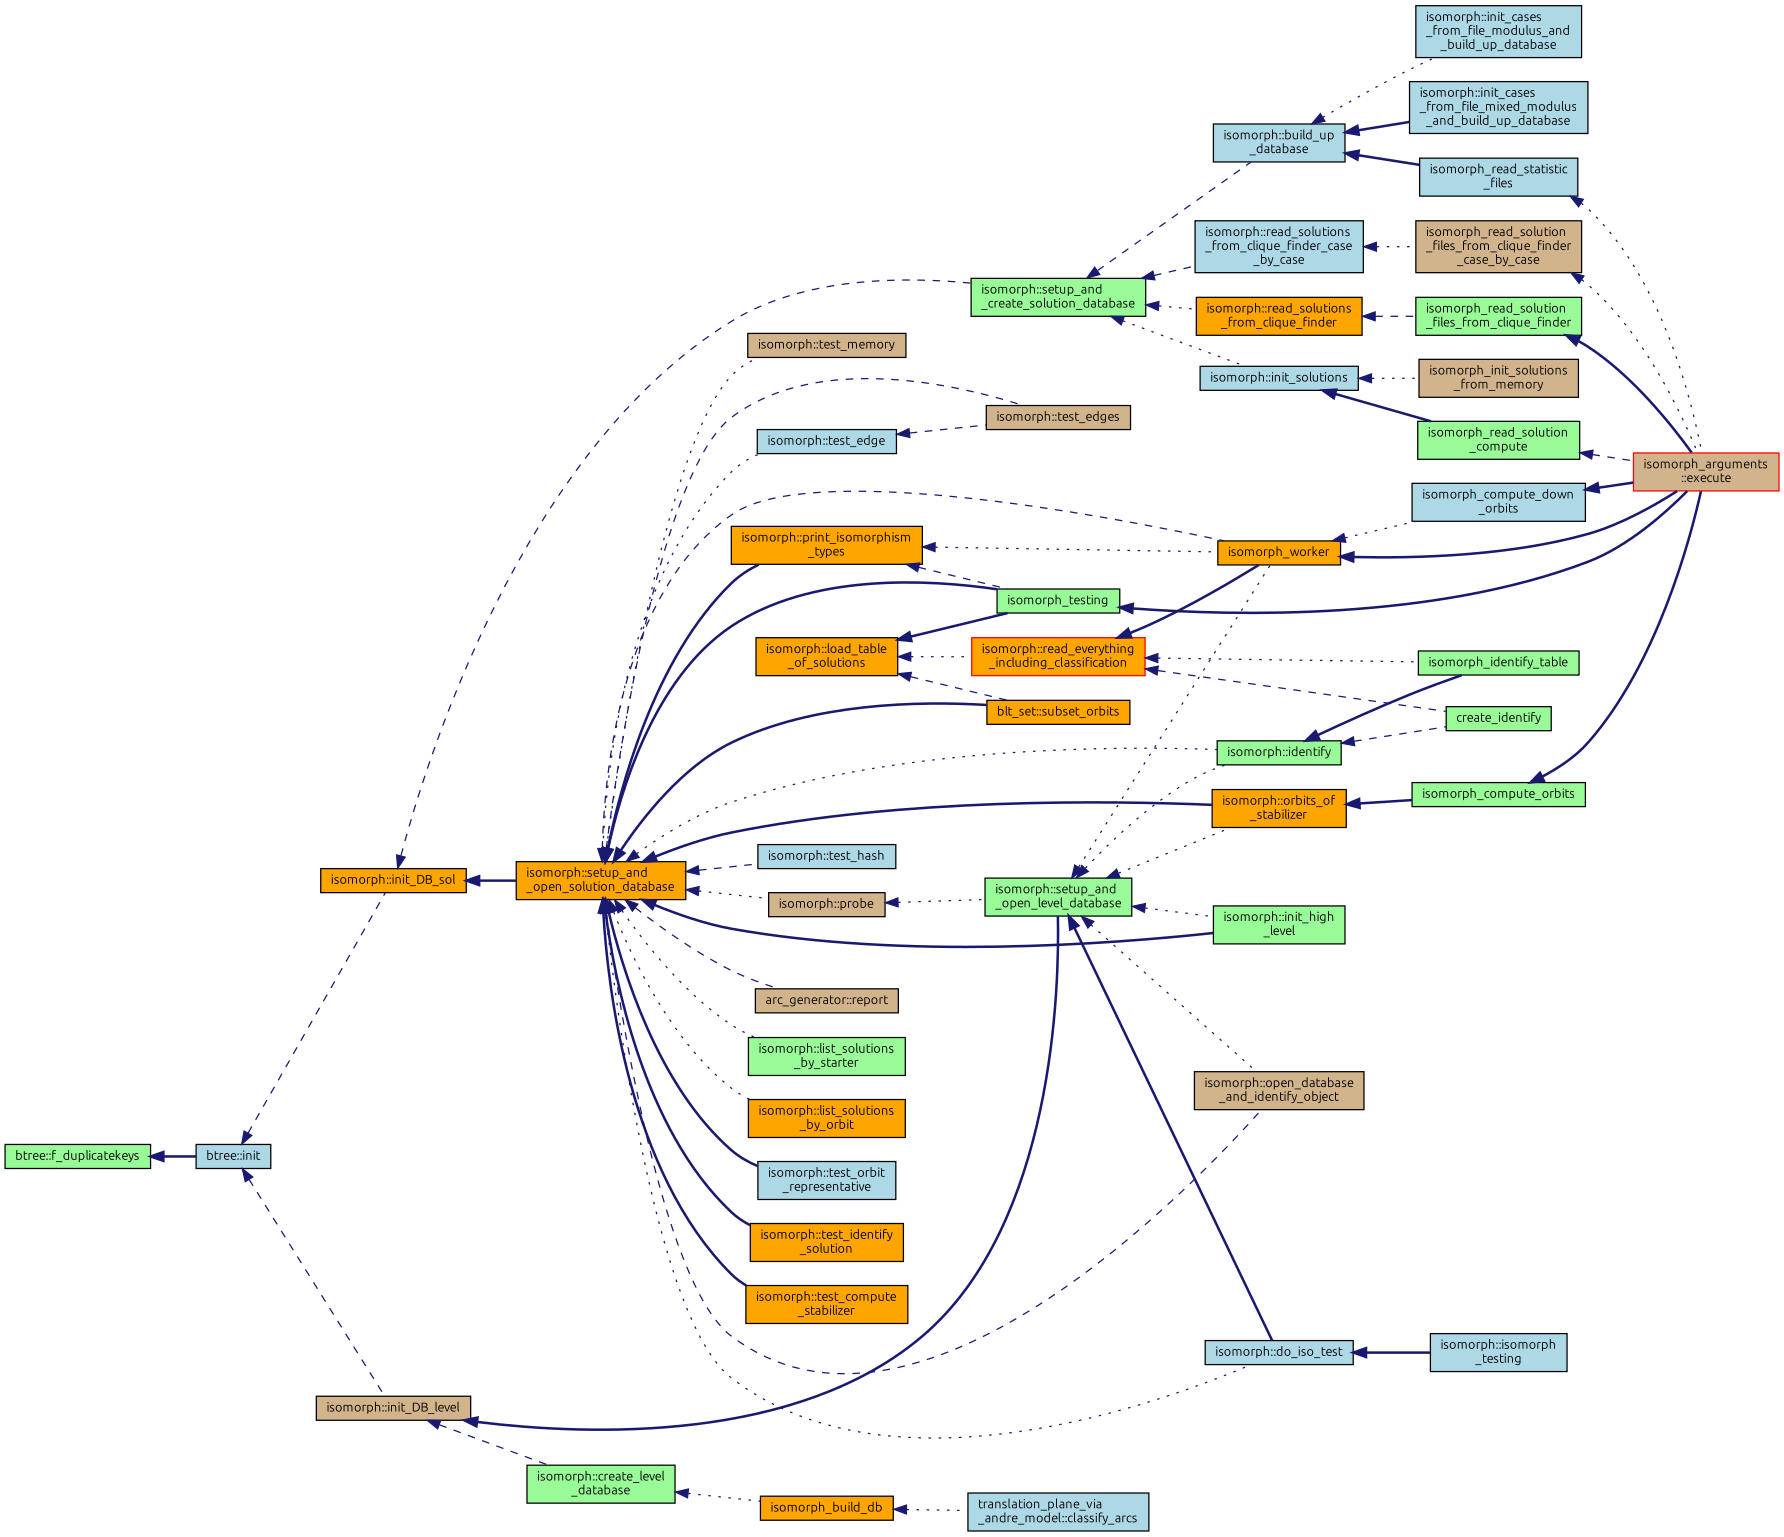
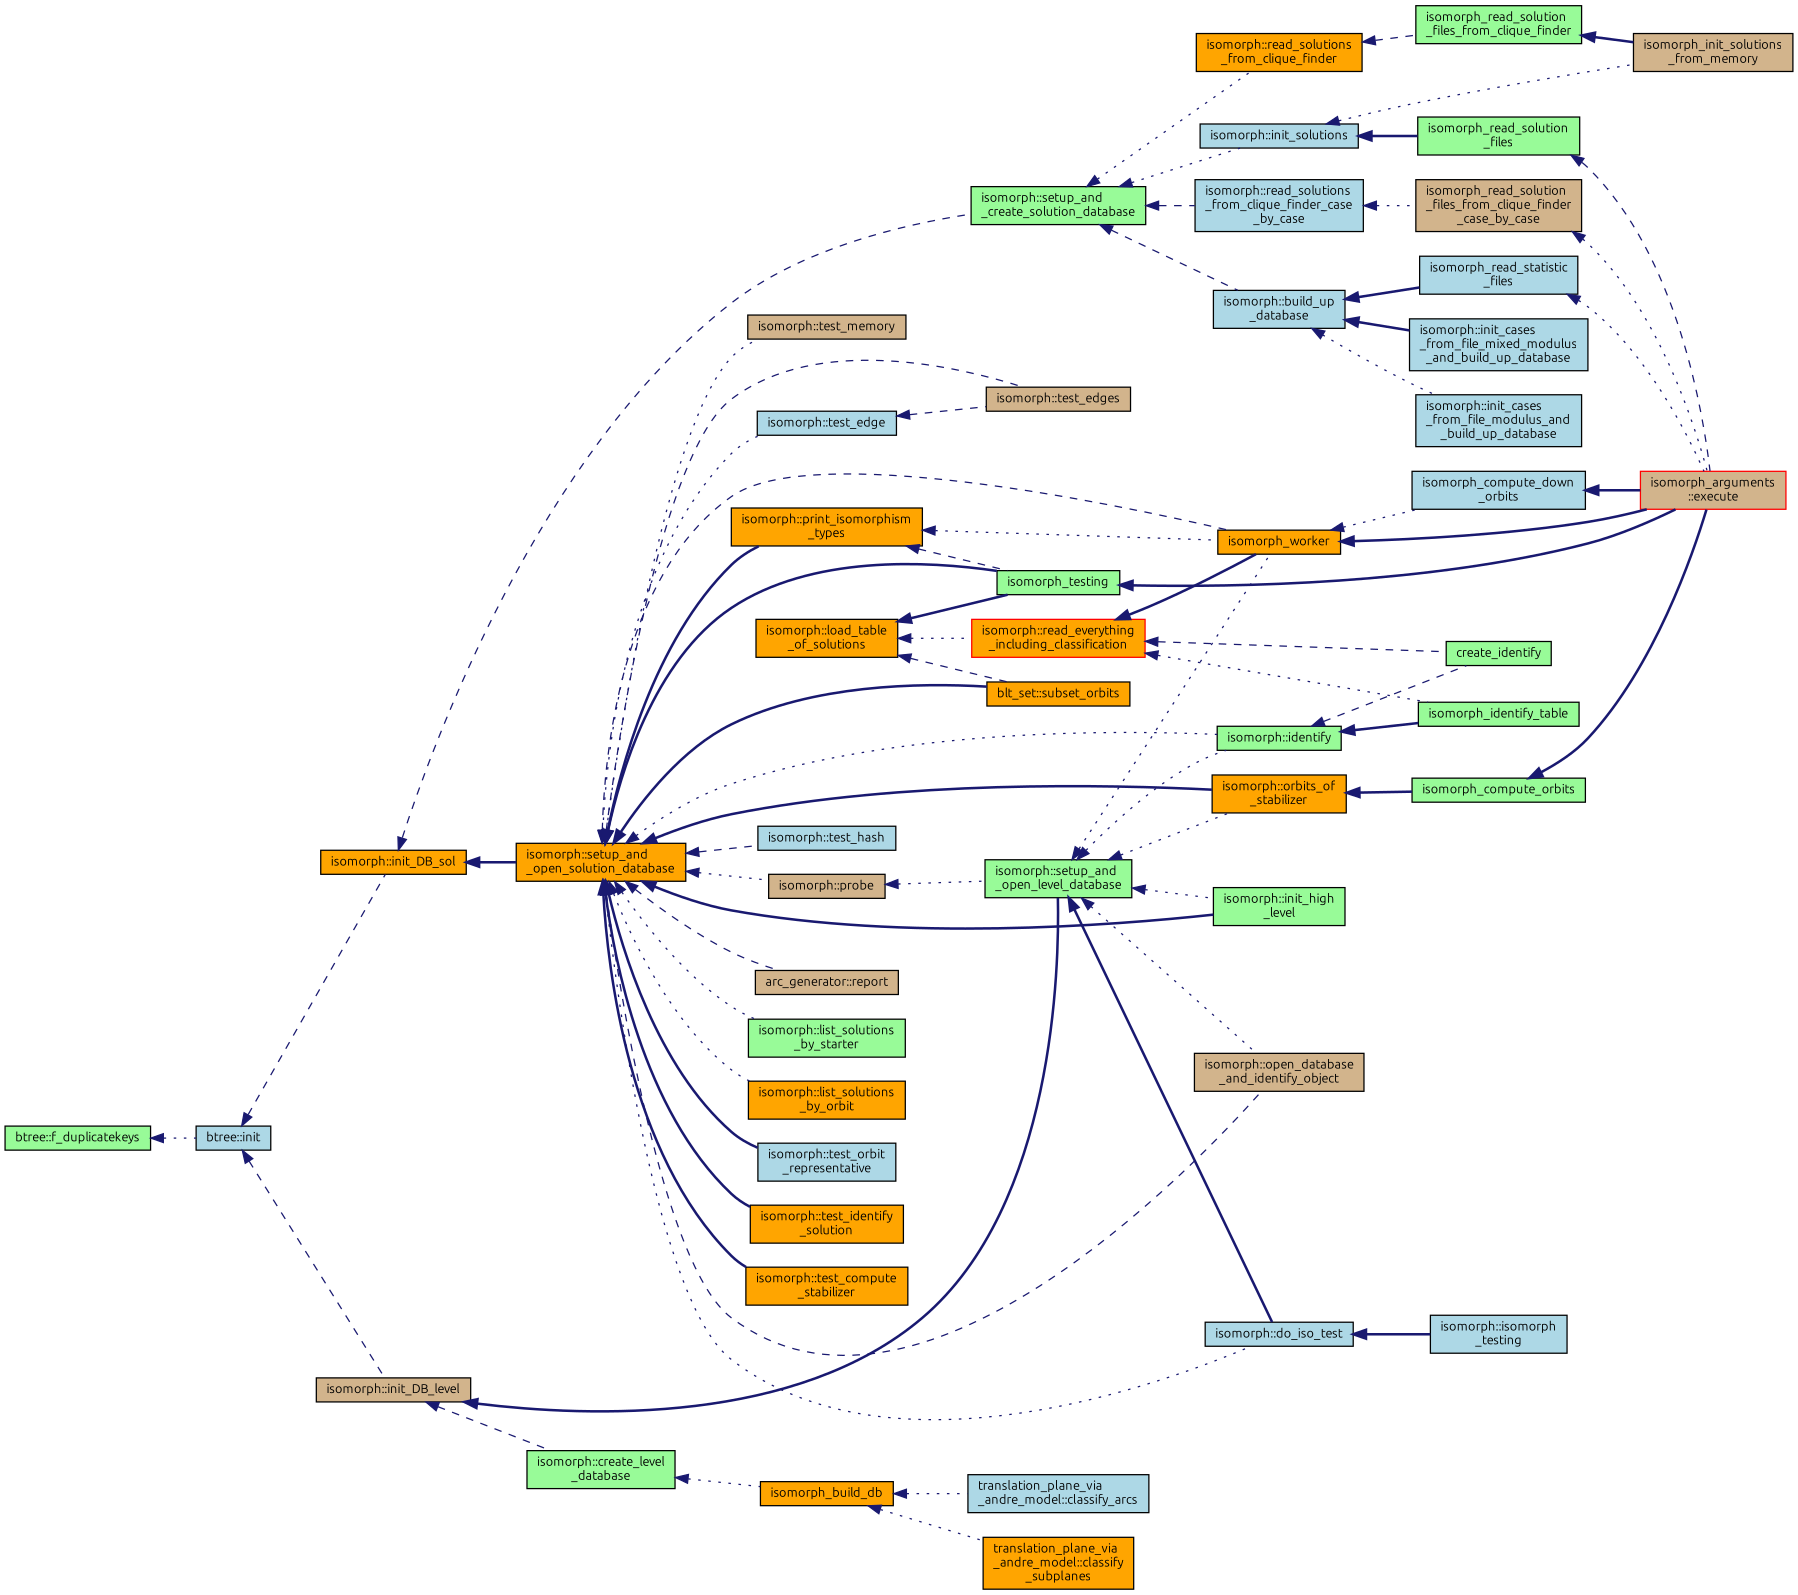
  digraph {
    fontname=Ubuntu
    rankdir=LR
    node [color=black fillcolor=lightblue fontname=Ubuntu fontsize=10 shape=record style=filled]
    edge [color=midnightblue dir=back fontname=Ubuntu fontsize=10 labelfontname=Helvetica labelfontsize=10 style=dotted]
    n1 [fillcolor=palegreen fontcolor=black height=0.2 label="btree::f_duplicatekeys" width=0.4]
    n2 [height=0.2 label="btree::init" width=0.4]
    n3 [fillcolor=orange height=0.2 label="isomorph::init_DB_sol" width=0.4]
    n4 [fillcolor=tan height=0.2 label="isomorph::init_DB_level" width=0.4]
    n5 [fillcolor=orange height=0.2 label="isomorph::setup_and\l_open_solution_database" width=0.4]
    n6 [fillcolor=palegreen height=0.2 label="isomorph::setup_and\l_create_solution_database" width=0.4]
    n7 [fillcolor=palegreen height=0.2 label="isomorph::setup_and\l_open_level_database" width=0.4]
    n8 [fillcolor=palegreen height=0.2 label="isomorph::create_level\l_database" width=0.4]
    n9 [fillcolor=orange height=0.2 label="blt_set::subset_orbits" width=0.4]
    n10 [fillcolor=tan height=0.2 label="arc_generator::report" width=0.4]
    n11 [fillcolor=orange height=0.2 label=isomorph_worker width=0.4]
    n12 [fillcolor=palegreen height=0.2 label=isomorph_testing width=0.4]
    n13 [fillcolor=palegreen height=0.2 label="isomorph::list_solutions\l_by_starter" width=0.4]
    n14 [fillcolor=orange height=0.2 label="isomorph::list_solutions\l_by_orbit" width=0.4]
    n15 [fillcolor=orange height=0.2 label="isomorph::orbits_of\l_stabilizer" width=0.4]
    n16 [height=0.2 label="isomorph::test_orbit\l_representative" width=0.4]
    n17 [fillcolor=orange height=0.2 label="isomorph::test_identify\l_solution" width=0.4]
    n18 [fillcolor=orange height=0.2 label="isomorph::test_compute\l_stabilizer" width=0.4]
    n19 [fillcolor=tan height=0.2 label="isomorph::test_memory" width=0.4]
    n20 [fillcolor=tan height=0.2 label="isomorph::test_edges" width=0.4]
    n21 [height=0.2 label="isomorph::test_edge" width=0.4]
    n22 [height=0.2 label="isomorph::test_hash" width=0.4]
    n23 [fillcolor=palegreen height=0.2 label="isomorph::init_high\l_level" width=0.4]
    n24 [fillcolor=tan height=0.2 label="isomorph::open_database\l_and_identify_object" width=0.4]
    n25 [fillcolor=orange height=0.2 label="isomorph::print_isomorphism\l_types" width=0.4]
    n26 [fillcolor=tan height=0.2 label="isomorph::probe" width=0.4]
    n27 [height=0.2 label="isomorph::do_iso_test" width=0.4]
    n28 [fillcolor=palegreen height=0.2 label="isomorph::identify" width=0.4]
    n29 [height=0.2 label="isomorph::init_solutions" width=0.4]
    n30 [height=0.2 label="isomorph::read_solutions\l_from_clique_finder_case\l_by_case" width=0.4]
    n31 [fillcolor=orange height=0.2 label="isomorph::read_solutions\l_from_clique_finder" width=0.4]
    n32 [height=0.2 label="isomorph::build_up\l_database" width=0.4]
    n33 [fillcolor=orange height=0.2 label="isomorph::load_table\l_of_solutions" width=0.4]
    n34 [color=red fillcolor=orange height=0.2 label="isomorph::read_everything\l_including_classification" width=0.4]
    n35 [color=red fillcolor=tan height=0.2 label="isomorph_arguments\l::execute" width=0.4]
    n36 [height=0.2 label="isomorph_compute_down\l_orbits" width=0.4]
    n37 [fillcolor=palegreen height=0.2 label=isomorph_compute_orbits width=0.4]
    n38 [height=0.2 label="isomorph::isomorph\l_testing" width=0.4]
    n39 [fillcolor=palegreen height=0.2 label=create_identify width=0.4]
    n40 [fillcolor=palegreen height=0.2 label=isomorph_identify_table width=0.4]
    n41 [fillcolor=tan height=0.2 label="isomorph_init_solutions\l_from_memory" width=0.4]
-   n42 [fillcolor=palegreen height=0.2 label="isomorph_read_solution\l_compute" width=0.4]
+   n42 [fillcolor=palegreen height=0.2 label="isomorph_read_solution\l_files" width=0.4]
    n43 [fillcolor=tan height=0.2 label="isomorph_read_solution\l_files_from_clique_finder\l_case_by_case" width=0.4]
    n44 [fillcolor=palegreen height=0.2 label="isomorph_read_solution\l_files_from_clique_finder" width=0.4]
    n45 [height=0.2 label="isomorph::init_cases\l_from_file_modulus_and\l_build_up_database" width=0.4]
    n46 [height=0.2 label="isomorph::init_cases\l_from_file_mixed_modulus\l_and_build_up_database" width=0.4]
    n47 [height=0.2 label="isomorph_read_statistic\l_files" width=0.4]
    n48 [fillcolor=orange height=0.2 label=isomorph_build_db width=0.4]
    n49 [height=0.2 label="translation_plane_via\l_andre_model::classify_arcs" width=0.4]
-   n1 -> n2 [style=bold]
+   n50 [fillcolor=orange height=0.2 label="translation_plane_via\l_andre_model::classify\l_subplanes" width=0.4]
+   n1 -> n2
    n2 -> n3 [style=dashed]
    n2 -> n4 [style=dashed]
    n3 -> n5 [style=bold]
    n3 -> n6 [style=dashed]
    n4 -> n7 [style=bold]
    n4 -> n8 [style=dashed]
    n5 -> n9 [style=bold]
    n5 -> n10 [style=dashed]
    n5 -> n11 [style=dashed]
    n5 -> n12 [style=bold]
    n5 -> n13
    n5 -> n14
    n5 -> n15 [style=bold]
    n5 -> n16 [style=bold]
    n5 -> n17 [style=bold]
    n5 -> n18 [style=bold]
    n5 -> n19
    n5 -> n20 [style=dashed]
    n5 -> n21
    n5 -> n22 [style=dashed]
    n5 -> n23 [style=bold]
    n5 -> n24 [style=dashed]
    n5 -> n25 [style=bold]
    n5 -> n26
    n5 -> n27
    n5 -> n28
    n6 -> n29
    n6 -> n30 [style=dashed]
    n6 -> n31
    n6 -> n32 [style=dashed]
    n7 -> n11
    n7 -> n15
    n7 -> n23
    n7 -> n24
    n7 -> n27 [style=bold]
    n7 -> n28
    n8 -> n48
    n11 -> n35 [style=bold]
    n11 -> n36
    n12 -> n35 [style=bold]
    n15 -> n37 [style=bold]
    n21 -> n20 [style=dashed]
    n25 -> n11
    n25 -> n12 [style=dashed]
    n26 -> n7
    n27 -> n38 [style=bold]
    n28 -> n39 [style=dashed]
    n28 -> n40 [style=bold]
    n29 -> n41
    n29 -> n42 [style=bold]
    n30 -> n43
    n31 -> n44 [style=dashed]
    n32 -> n45
    n32 -> n46 [style=bold]
    n32 -> n47 [style=bold]
    n33 -> n9 [style=dashed]
    n33 -> n12 [style=bold]
    n33 -> n34
    n34 -> n11 [style=bold]
    n34 -> n39 [style=dashed]
    n34 -> n40
    n36 -> n35 [style=bold]
    n37 -> n35 [style=bold]
    n42 -> n35 [style=dashed]
    n43 -> n35
-   n44 -> n35 [style=bold]
+   n44 -> n41 [style=bold]
    n47 -> n35
    n48 -> n49
+   n48 -> n50
  }
